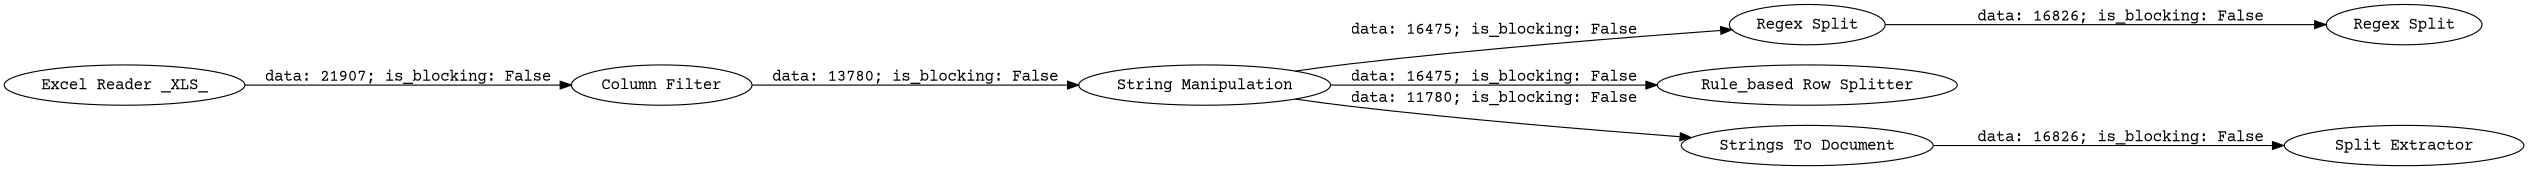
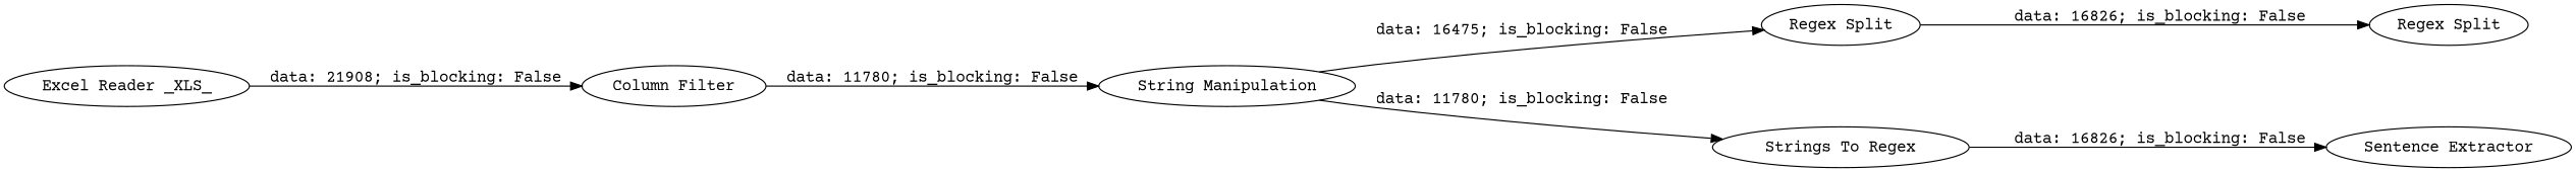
  digraph {
    fontname="Courier Prime"
    rankdir=LR
    node [fontname="Courier Prime"]
    edge [fontname="Courier Prime"]
    n1 [label="String Manipulation"]
    n2 [label="Regex Split"]
-   n3 [label="Rule_based Row Splitter"]
-   n4 [label="Strings To Document"]
+   n4 [label="Strings To Regex"]
    n5 [label="Regex Split"]
    n6 [label="Excel Reader _XLS_"]
    n7 [label="Column Filter"]
-   n8 [label="Split Extractor"]
+   n8 [label="Sentence Extractor"]
    n1 -> n2 [label="data: 16475; is_blocking: False"]
-   n1 -> n3 [label="data: 16475; is_blocking: False"]
    n1 -> n4 [label="data: 11780; is_blocking: False"]
    n2 -> n5 [label="data: 16826; is_blocking: False"]
    n4 -> n8 [label="data: 16826; is_blocking: False"]
-   n6 -> n7 [label="data: 21907; is_blocking: False"]
-   n7 -> n1 [label="data: 13780; is_blocking: False"]
+   n6 -> n7 [label="data: 21908; is_blocking: False"]
+   n7 -> n1 [label="data: 11780; is_blocking: False"]
  }
